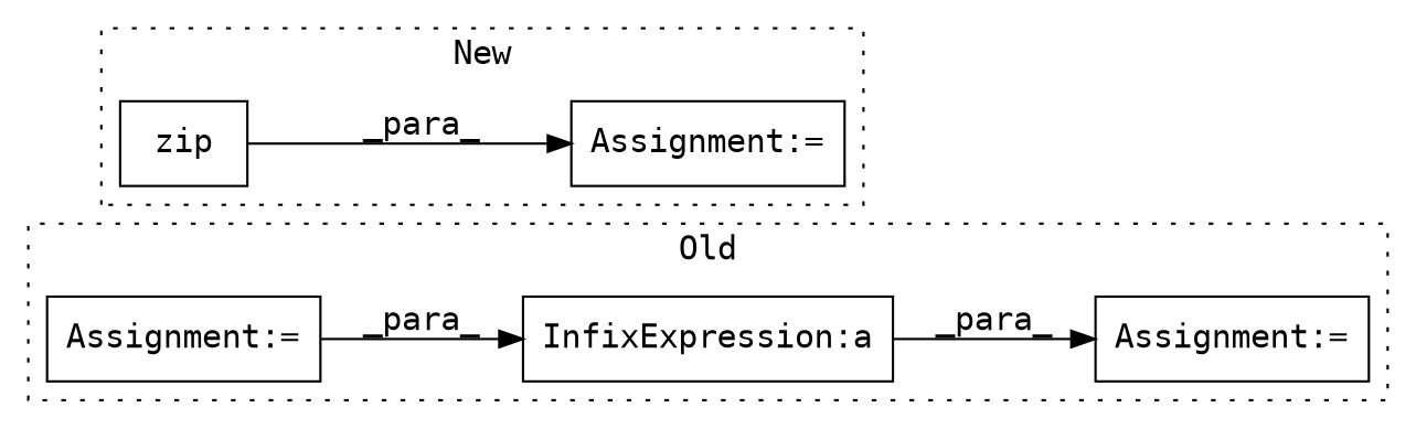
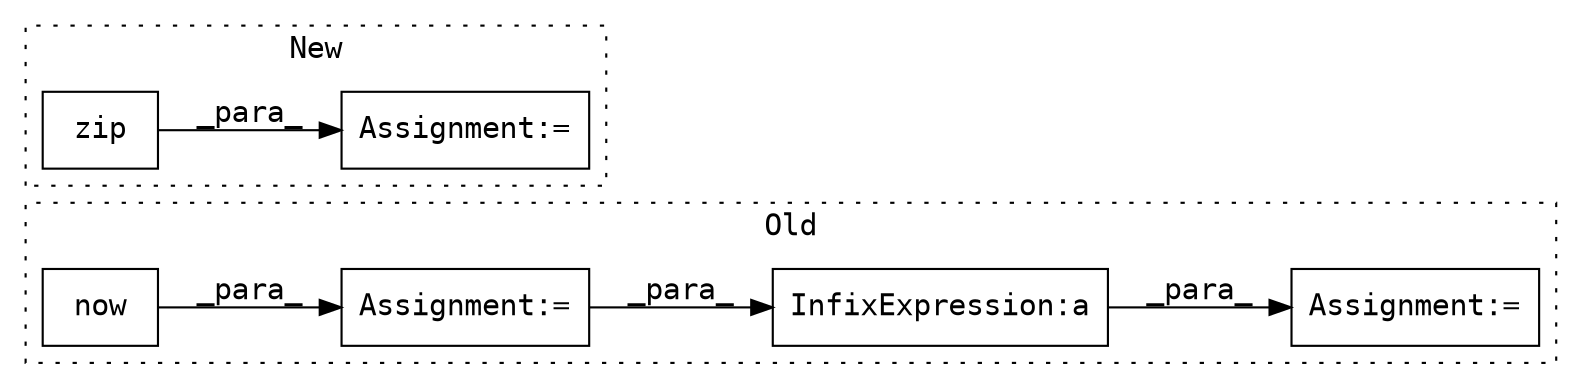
  digraph {
    rankdir=LR
    fontname="DejaVu Sans Mono"
    node [a=7 l=1 shape=box fontname="DejaVu Sans Mono"]
    edge [fontname="DejaVu Sans Mono"]
+   n1 [a=32 l=5 label=now s=6870]
    n2 [a=27 l=3 label="InfixExpression:a" s=6946]
    n3 [label="Assignment:=" s=6860]
    n4 [label="Assignment:=" s=6930]
    n5 [a=32 l="4,1" label=zip s="7970,8060"]
    n6 [l=107 label="Assignment:=" s=7963]
    subgraph cluster_1 {
      label=Old
      style=dotted
+     n1
      n2
      n3
      n4
    }
    subgraph cluster_2 {
      label=New
      style=dotted
      n5
      n6
    }
+   n1 -> n3 [label=_para_]
    n2 -> n4 [label=_para_]
    n3 -> n2 [label=_para_]
    n5 -> n6 [label=_para_]
  }
